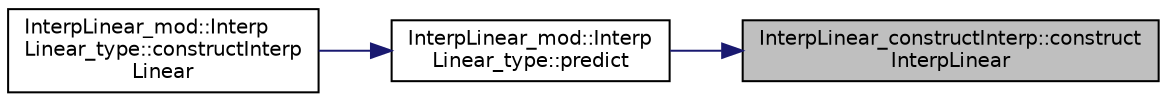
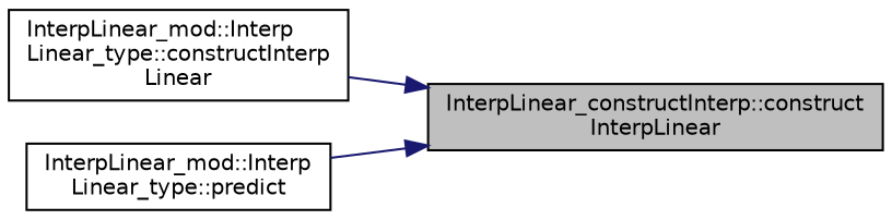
  digraph {
    rankdir=RL
    node [color=black fillcolor=white fontname=Helvetica fontsize=10 shape=record style=filled]
    edge [color=midnightblue dir=back fontname=Helvetica fontsize=10 labelfontname=Helvetica labelfontsize=10 style=solid]
    n1 [fillcolor=grey75 fontcolor=black height=0.2 label="InterpLinear_constructInterp::construct\lInterpLinear" width=0.4]
    n2 [height=0.2 label="InterpLinear_mod::Interp\lLinear_type::constructInterp\lLinear" width=0.4]
    n3 [height=0.2 label="InterpLinear_mod::Interp\lLinear_type::predict" width=0.4]
-   n3 -> n2
+   n1 -> n2
    n1 -> n3
  }
